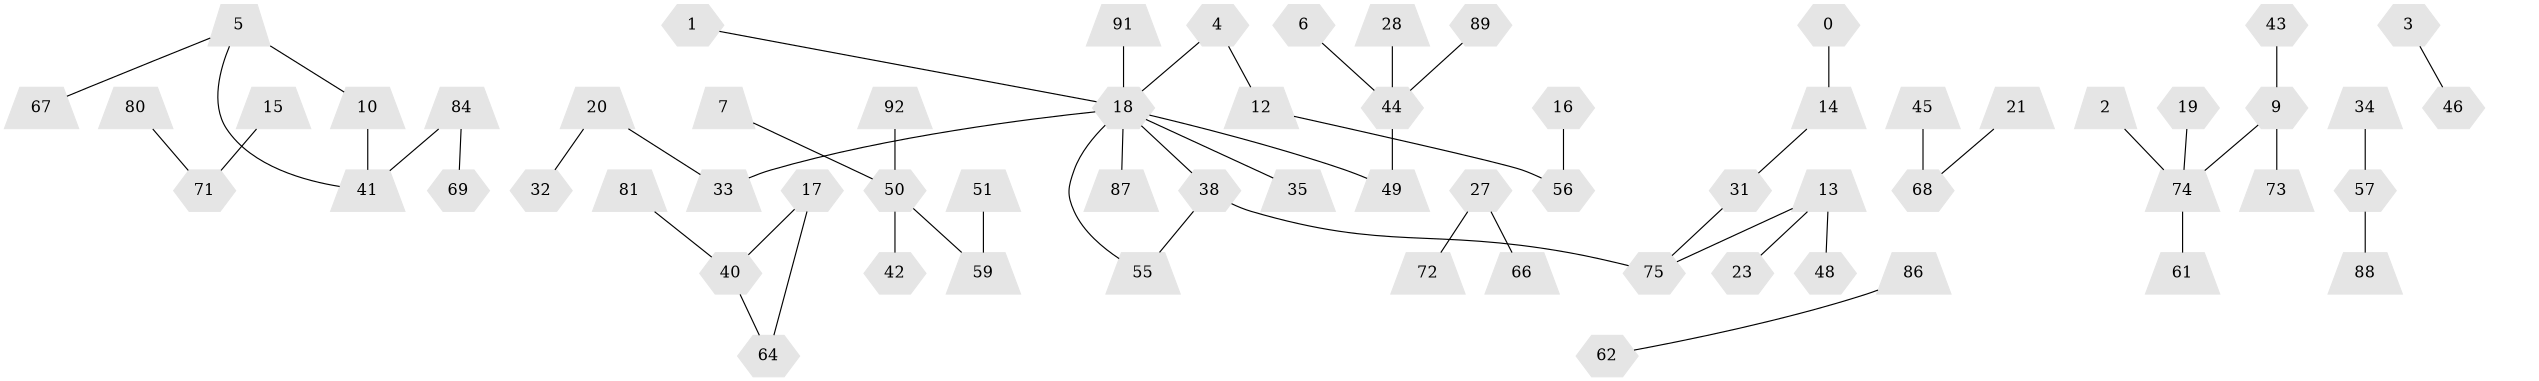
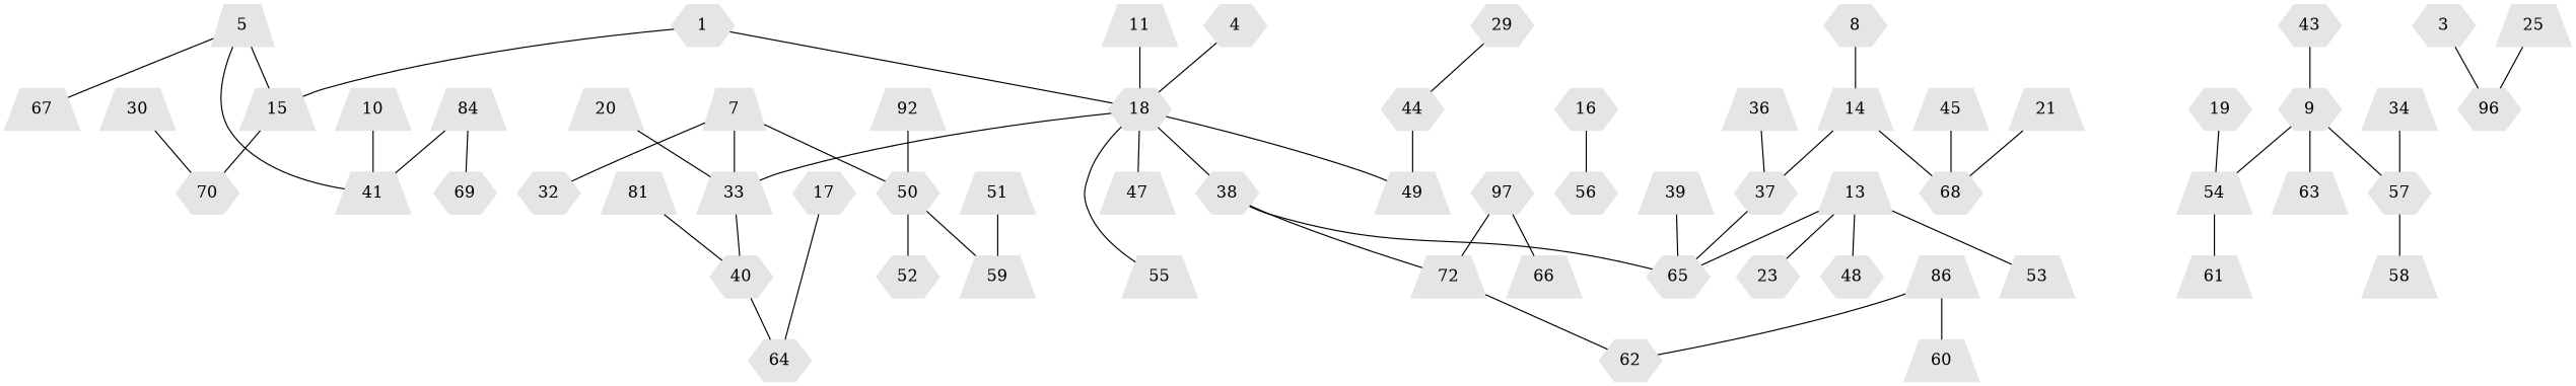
  graph {
    fontname="DejaVu Serif"
    node [color=gray90 fontname="DejaVu Serif" shape=trapezium style=filled]
    edge [fontname="DejaVu Serif" weight=1.0]
    1 [shape=hexagon]
    15
    18 [shape=hexagon]
-   70 [shape=hexagon label=71]
+   70 [shape=hexagon]
    33
-   35
    38 [shape=hexagon]
-   47 [label=87]
+   47
    49
    55
-   2
-   54 [label=74]
+   54
    61
    3 [shape=hexagon]
-   46 [shape=hexagon]
-   37 [shape=hexagon label=31]
+   46 [shape=hexagon label=96]
+   37 [shape=hexagon]
    14
    68 [shape=hexagon]
    4 [shape=hexagon]
-   12
    56 [shape=hexagon]
    5
    41
    67
-   6 [shape=hexagon]
    44 [shape=hexagon]
    32 [shape=hexagon]
    7
    50 [shape=hexagon]
    40 [shape=hexagon]
-   52 [shape=hexagon label=42]
+   52 [shape=hexagon]
    59
-   8 [shape=hexagon label=0]
+   8 [shape=hexagon]
    9 [shape=hexagon]
    57 [shape=hexagon]
-   63 [label=73]
-   58 [label=88]
+   63
+   58
    10
-   11 [label=91]
+   11
    23 [shape=hexagon]
    13
    48 [shape=hexagon]
-   65 [shape=hexagon label=75]
+   53
+   65 [shape=hexagon]
    16 [shape=hexagon]
    17 [shape=hexagon]
    64 [shape=hexagon]
    n48 [label=72]
    19 [shape=hexagon]
    20
    21
    n52 [label=92]
    n53 [label=84]
    69 [shape=hexagon]
+   25
    n56 [label=86]
+   60
    62 [shape=hexagon]
-   27 [shape=hexagon]
+   27 [shape=hexagon label=97]
    66
-   28
-   29 [shape=hexagon label=89]
-   30 [label=80]
+   29 [shape=hexagon]
+   30
    n64 [label=81]
    34
+   36
+   39
    43 [shape=hexagon]
    45
    51
+   1 -- 15
    1 -- 18
    15 -- 70
    18 -- 33
-   18 -- 35
    18 -- 38
    18 -- 47
    18 -- 49
    18 -- 55
-   17 -- 40
+   33 -- 40
    38 -- 65
-   38 -- 55
-   2 -- 54
+   38 -- n48
    54 -- 61
    3 -- 46
    37 -- 65
    14 -- 37
+   14 -- 68
    4 -- 18
-   4 -- 12
-   12 -- 56
-   5 -- 10
+   5 -- 15
    5 -- 41
    5 -- 67
-   6 -- 44
    44 -- 49
-   20 -- 32
+   7 -- 33
+   7 -- 32
    7 -- 50
    50 -- 52
    50 -- 59
    40 -- 64
    8 -- 14
    9 -- 54
+   9 -- 57
    9 -- 63
    57 -- 58
    10 -- 41
    11 -- 18
    13 -- 23
    13 -- 48
+   13 -- 53
    13 -- 65
    16 -- 56
    17 -- 64
+   n48 -- 62
    19 -- 54
    20 -- 33
    21 -- 68
    n52 -- 50
    n53 -- 41
    n53 -- 69
+   25 -- 46
+   n56 -- 60
    n56 -- 62
    27 -- n48
    27 -- 66
-   28 -- 44
    29 -- 44
    30 -- 70
    n64 -- 40
    34 -- 57
+   36 -- 37
+   39 -- 65
    43 -- 9
    45 -- 68
    51 -- 59
  }
